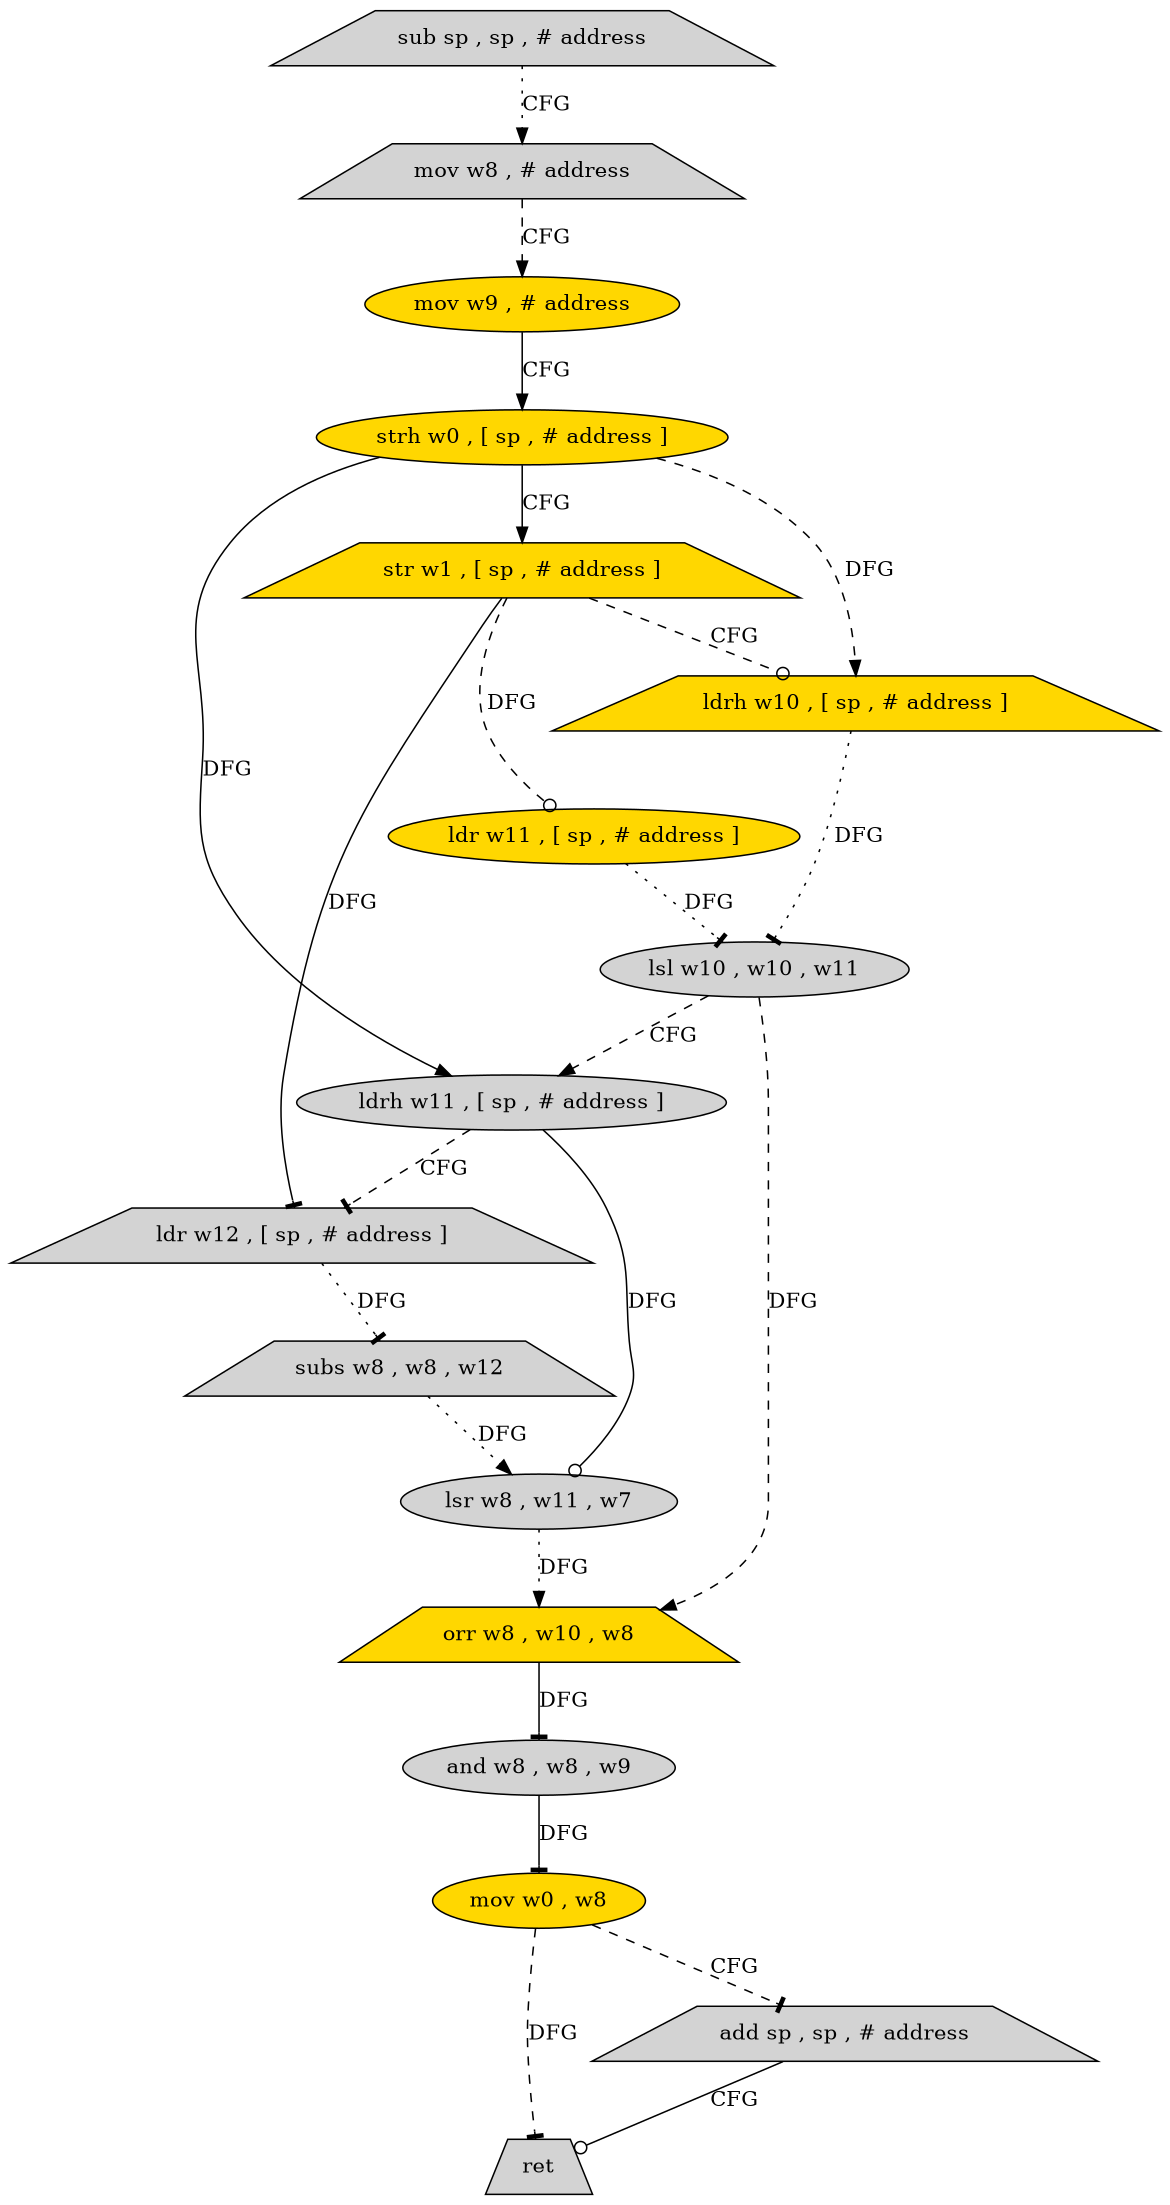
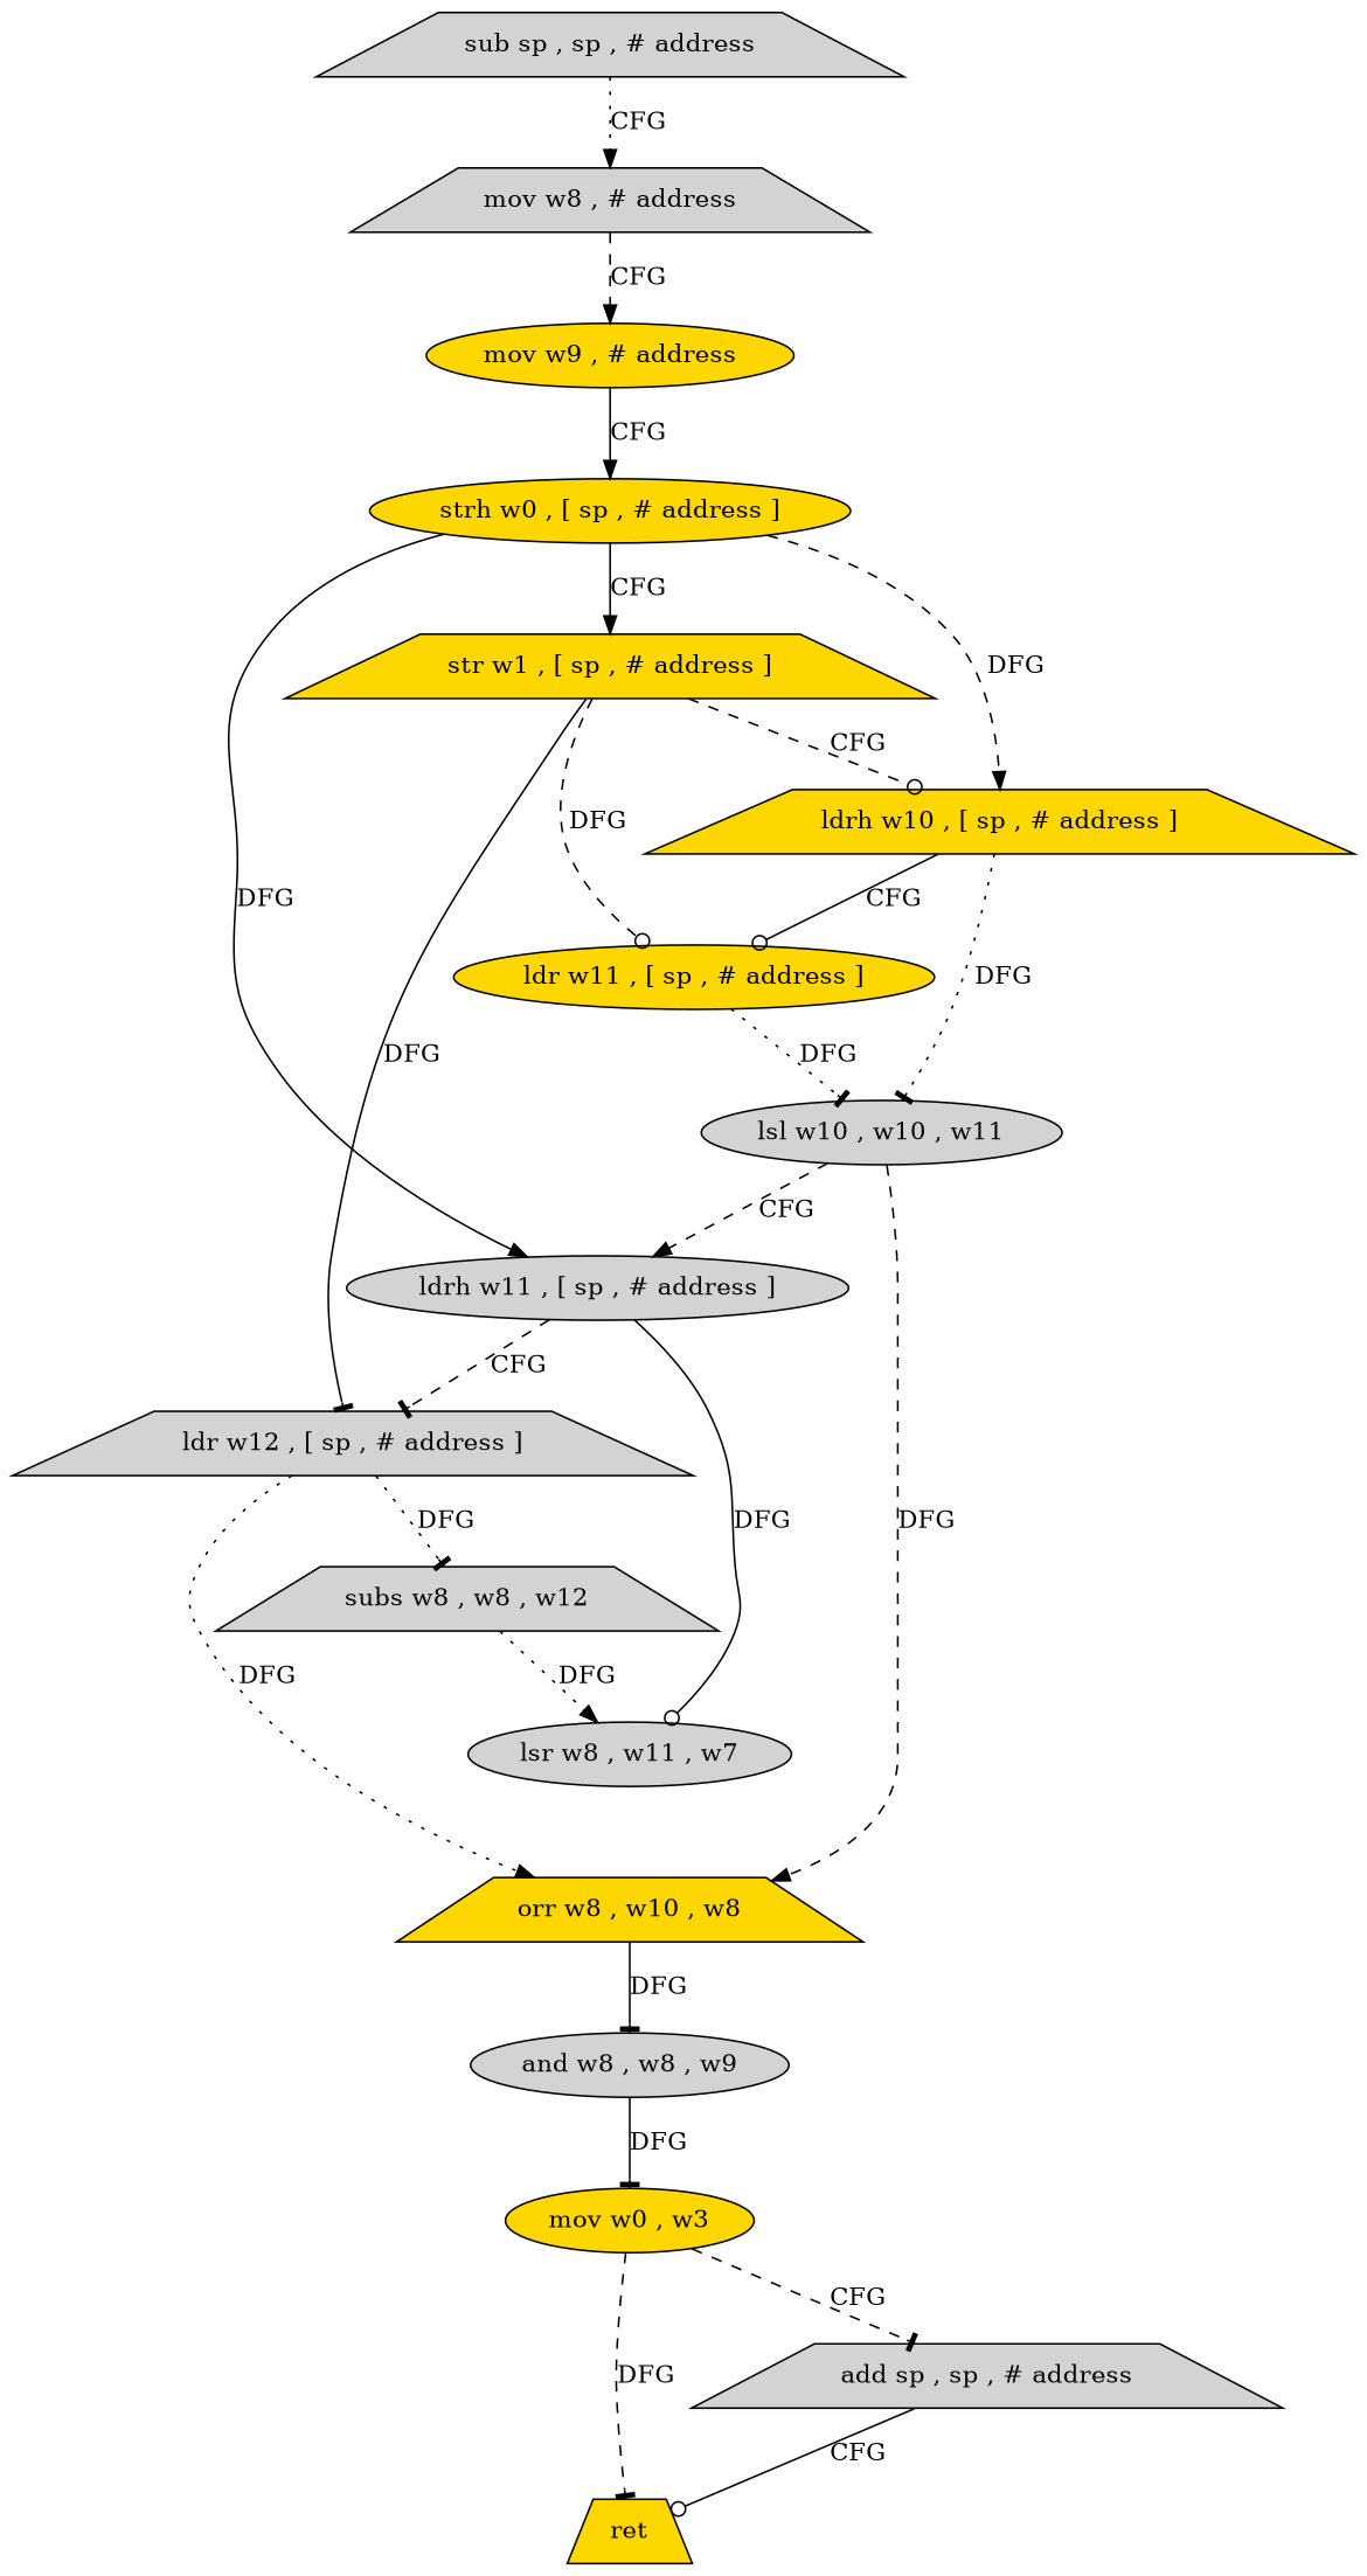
  digraph {
    node [fillcolor=lightgrey shape=trapezium style=filled]
    edge [arrowhead=normal style=dashed]
    n1 [label="sub sp , sp , # address"]
    n2 [label="mov w8 , # address"]
    n3 [fillcolor=gold label="mov w9 , # address" shape=ellipse]
    n4 [fillcolor=gold label="strh w0 , [ sp , # address ]" shape=ellipse]
    n5 [fillcolor=gold label="str w1 , [ sp , # address ]"]
    n6 [fillcolor=gold label="ldrh w10 , [ sp , # address ]"]
    n7 [label="ldrh w11 , [ sp , # address ]" shape=ellipse]
    n8 [fillcolor=gold label="ldr w11 , [ sp , # address ]" shape=ellipse]
    n9 [label="ldr w12 , [ sp , # address ]"]
    n10 [label="lsl w10 , w10 , w11" shape=ellipse]
    n11 [label="lsr w8 , w11 , w7" shape=ellipse]
    n12 [label="subs w8 , w8 , w12"]
    n13 [fillcolor=gold label="orr w8 , w10 , w8"]
    n14 [label="and w8 , w8 , w9" shape=ellipse]
-   n15 [fillcolor=gold label="mov w0 , w8" shape=ellipse]
+   n15 [fillcolor=gold label="mov w0 , w3" shape=ellipse]
    n16 [label="add sp , sp , # address"]
-   n17 [label=ret]
+   n17 [fillcolor=gold label=ret]
    n1 -> n2 [label=CFG style=dotted]
    n2 -> n3 [label=CFG]
    n3 -> n4 [label=CFG style=solid]
    n4 -> n5 [label=CFG style=solid]
    n4 -> n6 [label=DFG]
    n4 -> n7 [label=DFG style=solid]
    n5 -> n6 [arrowhead=odot label=CFG]
    n5 -> n8 [arrowhead=odot label=DFG]
    n5 -> n9 [arrowhead=tee label=DFG style=solid]
+   n6 -> n8 [arrowhead=odot label=CFG style=solid]
    n6 -> n10 [arrowhead=tee label=DFG style=dotted]
    n7 -> n9 [arrowhead=tee label=CFG]
    n7 -> n11 [arrowhead=odot label=DFG style=solid]
    n8 -> n10 [arrowhead=tee label=DFG style=dotted]
    n9 -> n12 [arrowhead=tee label=DFG style=dotted]
    n10 -> n7 [label=CFG]
    n10 -> n13 [label=DFG]
-   n11 -> n13 [label=DFG style=dotted]
+   n9 -> n13 [label=DFG style=dotted]
    n12 -> n11 [label=DFG style=dotted]
    n13 -> n14 [arrowhead=tee label=DFG style=solid]
    n14 -> n15 [arrowhead=tee label=DFG style=solid]
    n15 -> n16 [arrowhead=tee label=CFG]
    n15 -> n17 [arrowhead=tee label=DFG]
    n16 -> n17 [arrowhead=odot label=CFG style=solid]
  }
